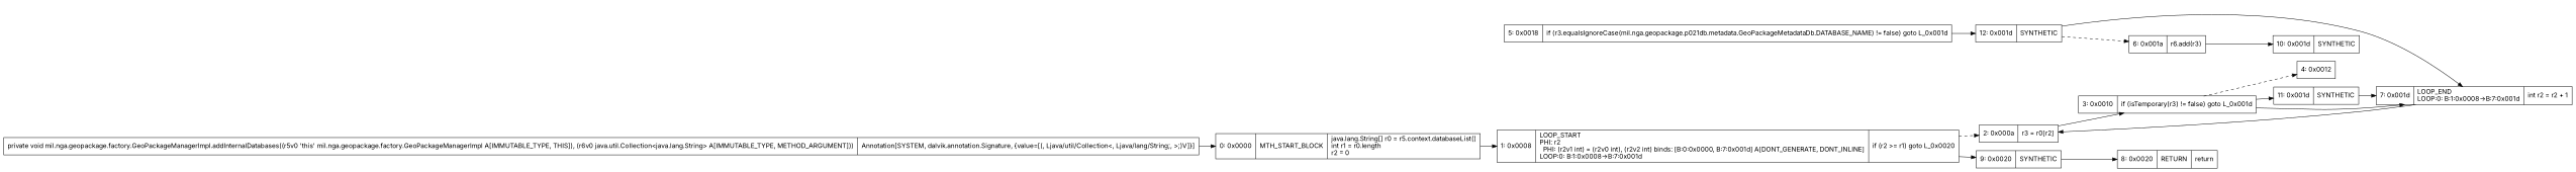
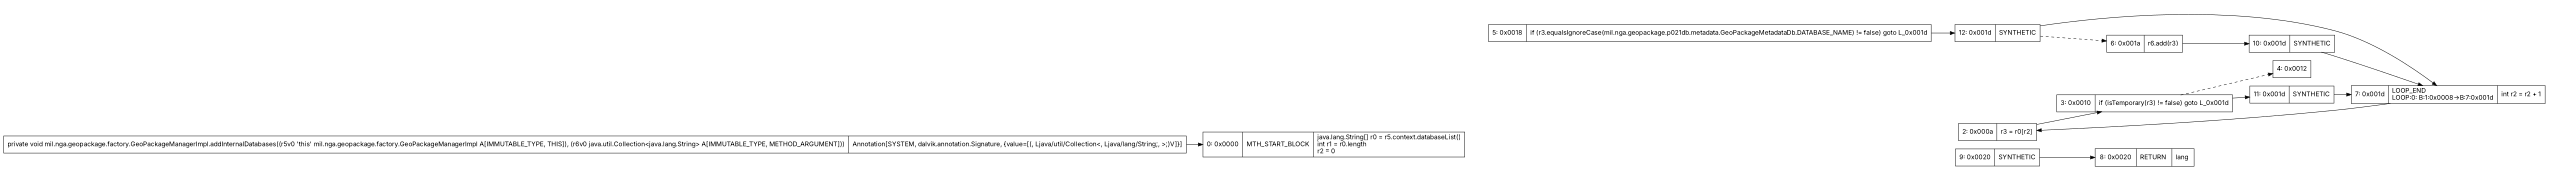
  digraph {
    fontname=Inter
    rankdir=LR
    node [fontname=Inter shape=record]
    edge [fontname=Inter]
    n1 [label="{0\:\ 0x0000|MTH_START_BLOCK\l|java.lang.String[] r0 = r5.context.databaseList()\lint r1 = r0.length\lr2 = 0\l}"]
-   n2 [label="{1\:\ 0x0008|LOOP_START\lPHI: r2 \l  PHI: (r2v1 int) = (r2v0 int), (r2v2 int) binds: [B:0:0x0000, B:7:0x001d] A[DONT_GENERATE, DONT_INLINE]\lLOOP:0: B:1:0x0008\-\>B:7:0x001d\l|if (r2 \>= r1) goto L_0x0020\l}"]
    n3 [label="{2\:\ 0x000a|r3 = r0[r2]\l}"]
    n4 [label="{9\:\ 0x0020|SYNTHETIC\l}"]
    n5 [label="{3\:\ 0x0010|if (isTemporary(r3) != false) goto L_0x001d\l}"]
-   n6 [label="{8\:\ 0x0020|RETURN\l|return\l}"]
+   n6 [label="{8\:\ 0x0020|RETURN\l|lang\l}"]
    n7 [label="{4\:\ 0x0012}"]
    n8 [label="{11\:\ 0x001d|SYNTHETIC\l}"]
    n9 [label="{7\:\ 0x001d|LOOP_END\lLOOP:0: B:1:0x0008\-\>B:7:0x001d\l|int r2 = r2 + 1\l}"]
    n10 [label="{5\:\ 0x0018|if (r3.equalsIgnoreCase(mil.nga.geopackage.p021db.metadata.GeoPackageMetadataDb.DATABASE_NAME) != false) goto L_0x001d\l}"]
    n11 [label="{12\:\ 0x001d|SYNTHETIC\l}"]
    n12 [label="{6\:\ 0x001a|r6.add(r3)\l}"]
    n13 [label="{10\:\ 0x001d|SYNTHETIC\l}"]
    n14 [label="{private void mil.nga.geopackage.factory.GeoPackageManagerImpl.addInternalDatabases((r5v0 'this' mil.nga.geopackage.factory.GeoPackageManagerImpl A[IMMUTABLE_TYPE, THIS]), (r6v0 java.util.Collection\<java.lang.String\> A[IMMUTABLE_TYPE, METHOD_ARGUMENT]))  | Annotation[SYSTEM, dalvik.annotation.Signature, \{value=[(, Ljava\/util\/Collection\<, Ljava\/lang\/String;, \>;)V]\}]\l}"]
-   n1 -> n2
-   n2 -> n3 [style=dashed]
-   n2 -> n4
    n3 -> n5
    n4 -> n6
    n5 -> n7 [style=dashed]
    n5 -> n8
    n8 -> n9
    n9 -> n3
    n10 -> n11
    n11 -> n9
    n11 -> n12 [style=dashed]
    n12 -> n13
-   n5 -> n9
+   n13 -> n9
    n14 -> n1
  }
